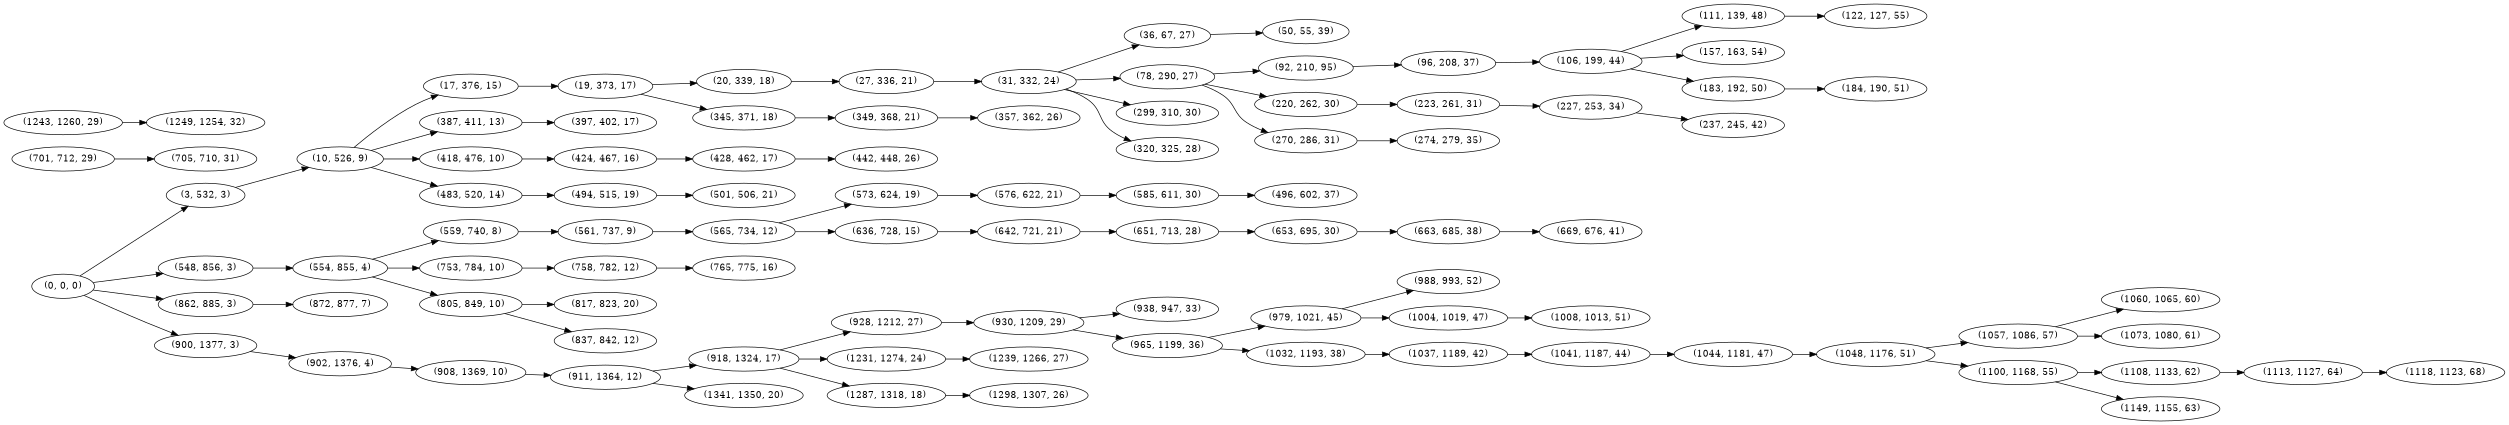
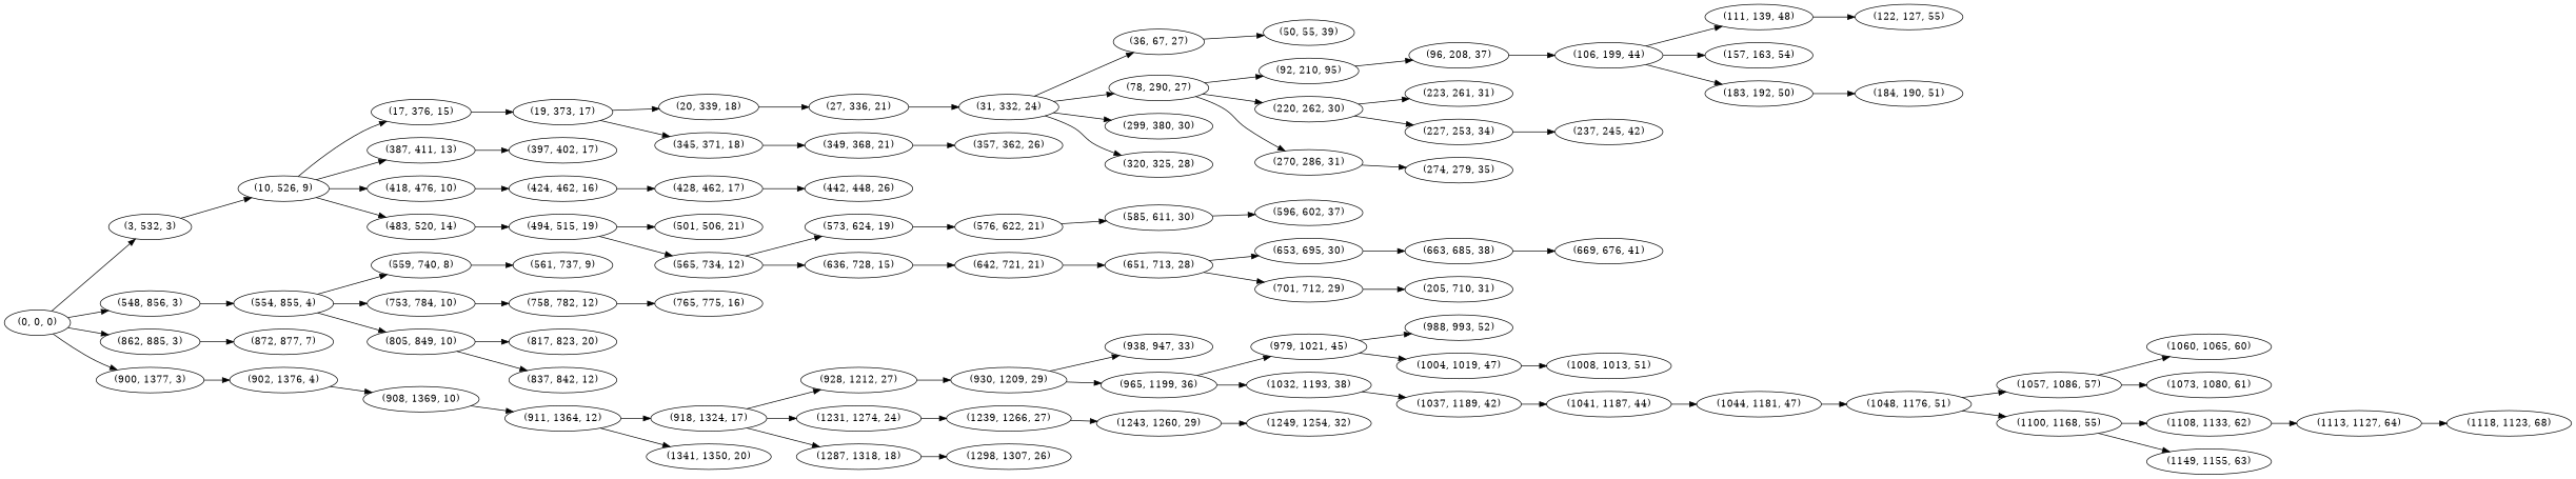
  digraph {
    rankdir=LR
    "(0, 0, 0)"
    "(3, 532, 3)"
    "(548, 856, 3)"
    "(862, 885, 3)"
    "(900, 1377, 3)"
    "(10, 526, 9)"
    "(554, 855, 4)"
    "(872, 877, 7)"
    "(902, 1376, 4)"
    "(17, 376, 15)"
    "(387, 411, 13)"
    "(418, 476, 10)"
    "(483, 520, 14)"
    "(19, 373, 17)"
    "(397, 402, 17)"
-   "(424, 467, 16)"
+   "(424, 467, 16)" [label="(424, 462, 16)"]
    "(494, 515, 19)"
    "(20, 339, 18)"
    "(345, 371, 18)"
    n20 [label="(27, 336, 21)"]
    "(349, 368, 21)"
    "(31, 332, 24)"
    "(36, 67, 27)"
    "(78, 290, 27)"
-   "(299, 310, 30)"
+   "(299, 310, 30)" [label="(299, 380, 30)"]
    "(320, 325, 28)"
    "(50, 55, 39)"
    n28 [label="(92, 210, 95)"]
    "(220, 262, 30)"
    "(270, 286, 31)"
    "(96, 208, 37)"
    "(223, 261, 31)"
    "(274, 279, 35)"
    "(106, 199, 44)"
    "(111, 139, 48)"
    "(157, 163, 54)"
    "(183, 192, 50)"
    "(122, 127, 55)"
    "(184, 190, 51)"
    "(227, 253, 34)"
    "(237, 245, 42)"
    "(357, 362, 26)"
    "(428, 462, 17)"
    "(442, 448, 26)"
    "(501, 506, 21)"
    "(559, 740, 8)"
    "(753, 784, 10)"
    "(805, 849, 10)"
    "(561, 737, 9)"
    "(758, 782, 12)"
    "(817, 823, 20)"
    "(837, 842, 12)"
    "(565, 734, 12)"
    "(573, 624, 19)"
    "(636, 728, 15)"
    "(576, 622, 21)"
    "(642, 721, 21)"
    "(585, 611, 30)"
-   "(596, 602, 37)" [label="(496, 602, 37)"]
+   "(596, 602, 37)"
    "(651, 713, 28)"
    "(653, 695, 30)"
    "(701, 712, 29)"
    "(663, 685, 38)"
-   "(705, 710, 31)"
+   "(705, 710, 31)" [label="(205, 710, 31)"]
    "(669, 676, 41)"
    "(765, 775, 16)"
    "(908, 1369, 10)"
    "(911, 1364, 12)"
    "(918, 1324, 17)"
    "(1341, 1350, 20)"
    "(928, 1212, 27)"
    "(1231, 1274, 24)"
    "(1287, 1318, 18)"
    "(930, 1209, 29)"
    "(1239, 1266, 27)"
    "(1298, 1307, 26)"
    "(938, 947, 33)"
    "(965, 1199, 36)"
    "(979, 1021, 45)"
    "(1032, 1193, 38)"
    "(988, 993, 52)"
    "(1004, 1019, 47)"
    "(1037, 1189, 42)"
    "(1008, 1013, 51)"
    "(1041, 1187, 44)"
    "(1044, 1181, 47)"
    "(1048, 1176, 51)"
    "(1057, 1086, 57)"
    "(1100, 1168, 55)"
    "(1060, 1065, 60)"
    "(1073, 1080, 61)"
    "(1108, 1133, 62)"
    "(1149, 1155, 63)"
    "(1113, 1127, 64)"
    "(1118, 1123, 68)"
    "(1243, 1260, 29)"
    "(1249, 1254, 32)"
    "(0, 0, 0)" -> "(3, 532, 3)"
    "(0, 0, 0)" -> "(548, 856, 3)"
    "(0, 0, 0)" -> "(862, 885, 3)"
    "(0, 0, 0)" -> "(900, 1377, 3)"
    "(3, 532, 3)" -> "(10, 526, 9)"
    "(548, 856, 3)" -> "(554, 855, 4)"
    "(862, 885, 3)" -> "(872, 877, 7)"
    "(900, 1377, 3)" -> "(902, 1376, 4)"
    "(10, 526, 9)" -> "(17, 376, 15)"
    "(10, 526, 9)" -> "(387, 411, 13)"
    "(10, 526, 9)" -> "(418, 476, 10)"
    "(10, 526, 9)" -> "(483, 520, 14)"
    "(554, 855, 4)" -> "(559, 740, 8)"
    "(554, 855, 4)" -> "(753, 784, 10)"
    "(554, 855, 4)" -> "(805, 849, 10)"
    "(902, 1376, 4)" -> "(908, 1369, 10)"
    "(17, 376, 15)" -> "(19, 373, 17)"
    "(387, 411, 13)" -> "(397, 402, 17)"
    "(418, 476, 10)" -> "(424, 467, 16)"
    "(483, 520, 14)" -> "(494, 515, 19)"
    "(19, 373, 17)" -> "(20, 339, 18)"
    "(19, 373, 17)" -> "(345, 371, 18)"
    "(424, 467, 16)" -> "(428, 462, 17)"
    "(494, 515, 19)" -> "(501, 506, 21)"
    "(20, 339, 18)" -> n20
    "(345, 371, 18)" -> "(349, 368, 21)"
    n20 -> "(31, 332, 24)"
    "(349, 368, 21)" -> "(357, 362, 26)"
    "(31, 332, 24)" -> "(36, 67, 27)"
    "(31, 332, 24)" -> "(78, 290, 27)"
    "(31, 332, 24)" -> "(299, 310, 30)"
    "(31, 332, 24)" -> "(320, 325, 28)"
    "(36, 67, 27)" -> "(50, 55, 39)"
    "(78, 290, 27)" -> n28
    "(78, 290, 27)" -> "(220, 262, 30)"
    "(78, 290, 27)" -> "(270, 286, 31)"
    n28 -> "(96, 208, 37)"
    "(220, 262, 30)" -> "(223, 261, 31)"
    "(270, 286, 31)" -> "(274, 279, 35)"
    "(96, 208, 37)" -> "(106, 199, 44)"
-   "(223, 261, 31)" -> "(227, 253, 34)"
+   "(220, 262, 30)" -> "(227, 253, 34)"
    "(106, 199, 44)" -> "(111, 139, 48)"
    "(106, 199, 44)" -> "(157, 163, 54)"
    "(106, 199, 44)" -> "(183, 192, 50)"
    "(111, 139, 48)" -> "(122, 127, 55)"
    "(183, 192, 50)" -> "(184, 190, 51)"
    "(227, 253, 34)" -> "(237, 245, 42)"
    "(428, 462, 17)" -> "(442, 448, 26)"
    "(559, 740, 8)" -> "(561, 737, 9)"
    "(753, 784, 10)" -> "(758, 782, 12)"
    "(805, 849, 10)" -> "(817, 823, 20)"
    "(805, 849, 10)" -> "(837, 842, 12)"
-   "(561, 737, 9)" -> "(565, 734, 12)"
+   "(494, 515, 19)" -> "(565, 734, 12)"
    "(758, 782, 12)" -> "(765, 775, 16)"
    "(565, 734, 12)" -> "(573, 624, 19)"
    "(565, 734, 12)" -> "(636, 728, 15)"
    "(573, 624, 19)" -> "(576, 622, 21)"
    "(636, 728, 15)" -> "(642, 721, 21)"
    "(576, 622, 21)" -> "(585, 611, 30)"
    "(642, 721, 21)" -> "(651, 713, 28)"
    "(585, 611, 30)" -> "(596, 602, 37)"
    "(651, 713, 28)" -> "(653, 695, 30)"
+   "(651, 713, 28)" -> "(701, 712, 29)"
    "(653, 695, 30)" -> "(663, 685, 38)"
    "(701, 712, 29)" -> "(705, 710, 31)"
    "(663, 685, 38)" -> "(669, 676, 41)"
    "(908, 1369, 10)" -> "(911, 1364, 12)"
    "(911, 1364, 12)" -> "(918, 1324, 17)"
    "(911, 1364, 12)" -> "(1341, 1350, 20)"
    "(918, 1324, 17)" -> "(928, 1212, 27)"
    "(918, 1324, 17)" -> "(1231, 1274, 24)"
    "(918, 1324, 17)" -> "(1287, 1318, 18)"
    "(928, 1212, 27)" -> "(930, 1209, 29)"
    "(1231, 1274, 24)" -> "(1239, 1266, 27)"
    "(1287, 1318, 18)" -> "(1298, 1307, 26)"
    "(930, 1209, 29)" -> "(938, 947, 33)"
    "(930, 1209, 29)" -> "(965, 1199, 36)"
+   "(1239, 1266, 27)" -> "(1243, 1260, 29)"
    "(965, 1199, 36)" -> "(979, 1021, 45)"
    "(965, 1199, 36)" -> "(1032, 1193, 38)"
    "(979, 1021, 45)" -> "(988, 993, 52)"
    "(979, 1021, 45)" -> "(1004, 1019, 47)"
    "(1032, 1193, 38)" -> "(1037, 1189, 42)"
    "(1004, 1019, 47)" -> "(1008, 1013, 51)"
    "(1037, 1189, 42)" -> "(1041, 1187, 44)"
    "(1041, 1187, 44)" -> "(1044, 1181, 47)"
    "(1044, 1181, 47)" -> "(1048, 1176, 51)"
    "(1048, 1176, 51)" -> "(1057, 1086, 57)"
    "(1048, 1176, 51)" -> "(1100, 1168, 55)"
    "(1057, 1086, 57)" -> "(1060, 1065, 60)"
    "(1057, 1086, 57)" -> "(1073, 1080, 61)"
    "(1100, 1168, 55)" -> "(1108, 1133, 62)"
    "(1100, 1168, 55)" -> "(1149, 1155, 63)"
    "(1108, 1133, 62)" -> "(1113, 1127, 64)"
    "(1113, 1127, 64)" -> "(1118, 1123, 68)"
    "(1243, 1260, 29)" -> "(1249, 1254, 32)"
  }
